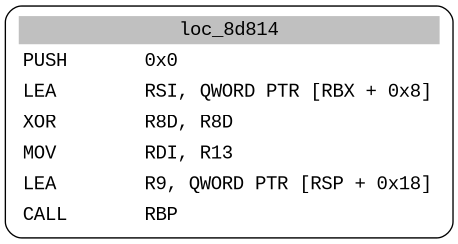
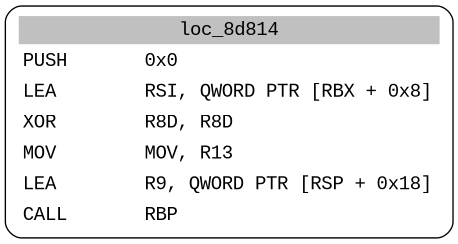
  digraph {
    rankdir=LR
-   n1 [fontname="Courier New" label=<<table border="0" cellborder="0" cellpadding="3"><tr><td align="center" colspan="2" bgcolor="grey">loc_8d814</td></tr><tr><td align="left">PUSH       0x0</td></tr><tr><td align="left">LEA        RSI, QWORD PTR [RBX + 0x8]</td></tr><tr><td align="left">XOR        R8D, R8D</td></tr><tr><td align="left">MOV        RDI, R13</td></tr><tr><td align="left">LEA        R9, QWORD PTR [RSP + 0x18]</td></tr><tr><td align="left">CALL       RBP</td></tr></table>> shape=Mrecord]
+   n1 [fontname="Courier New" label=<<table border="0" cellborder="0" cellpadding="3"><tr><td align="center" colspan="2" bgcolor="grey">loc_8d814</td></tr><tr><td align="left">PUSH       0x0</td></tr><tr><td align="left">LEA        RSI, QWORD PTR [RBX + 0x8]</td></tr><tr><td align="left">XOR        R8D, R8D</td></tr><tr><td align="left">MOV        MOV, R13</td></tr><tr><td align="left">LEA        R9, QWORD PTR [RSP + 0x18]</td></tr><tr><td align="left">CALL       RBP</td></tr></table>> shape=Mrecord]
  }
